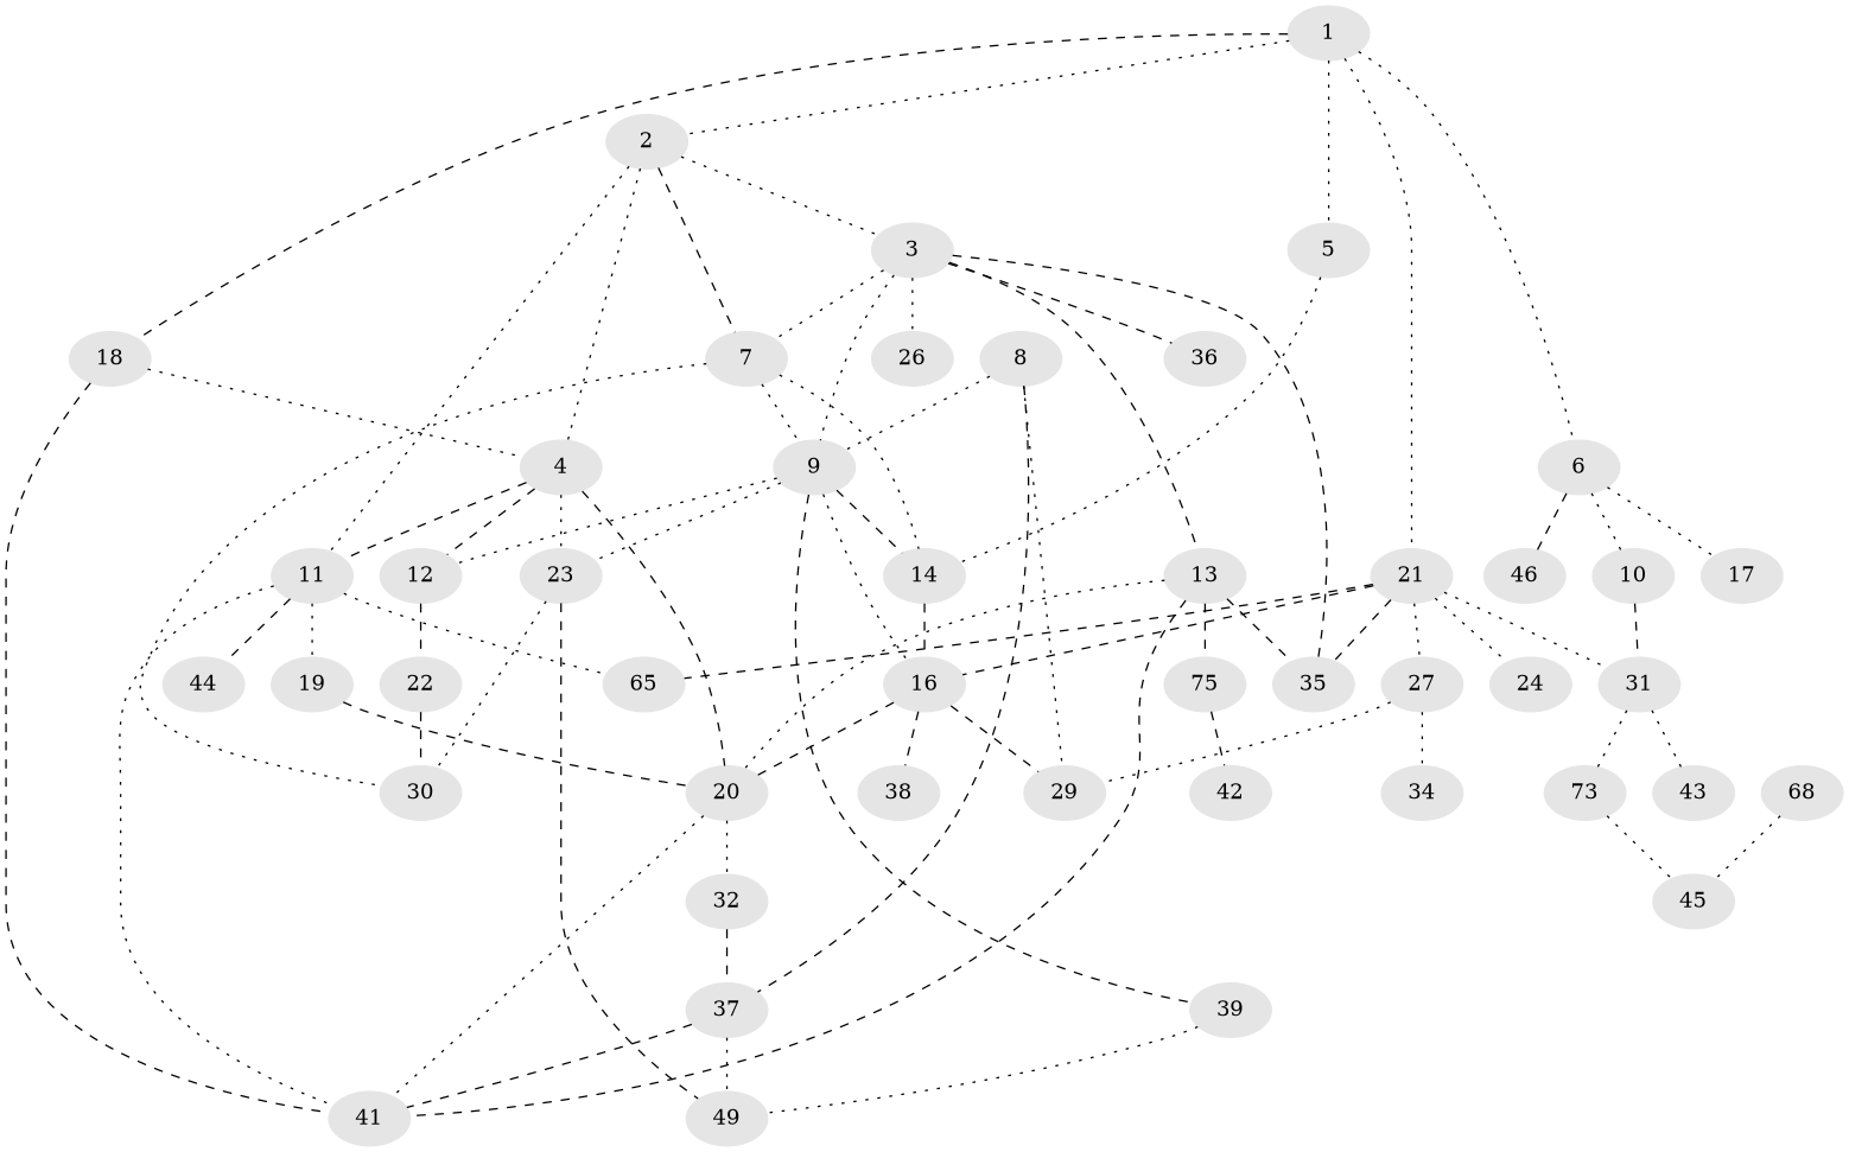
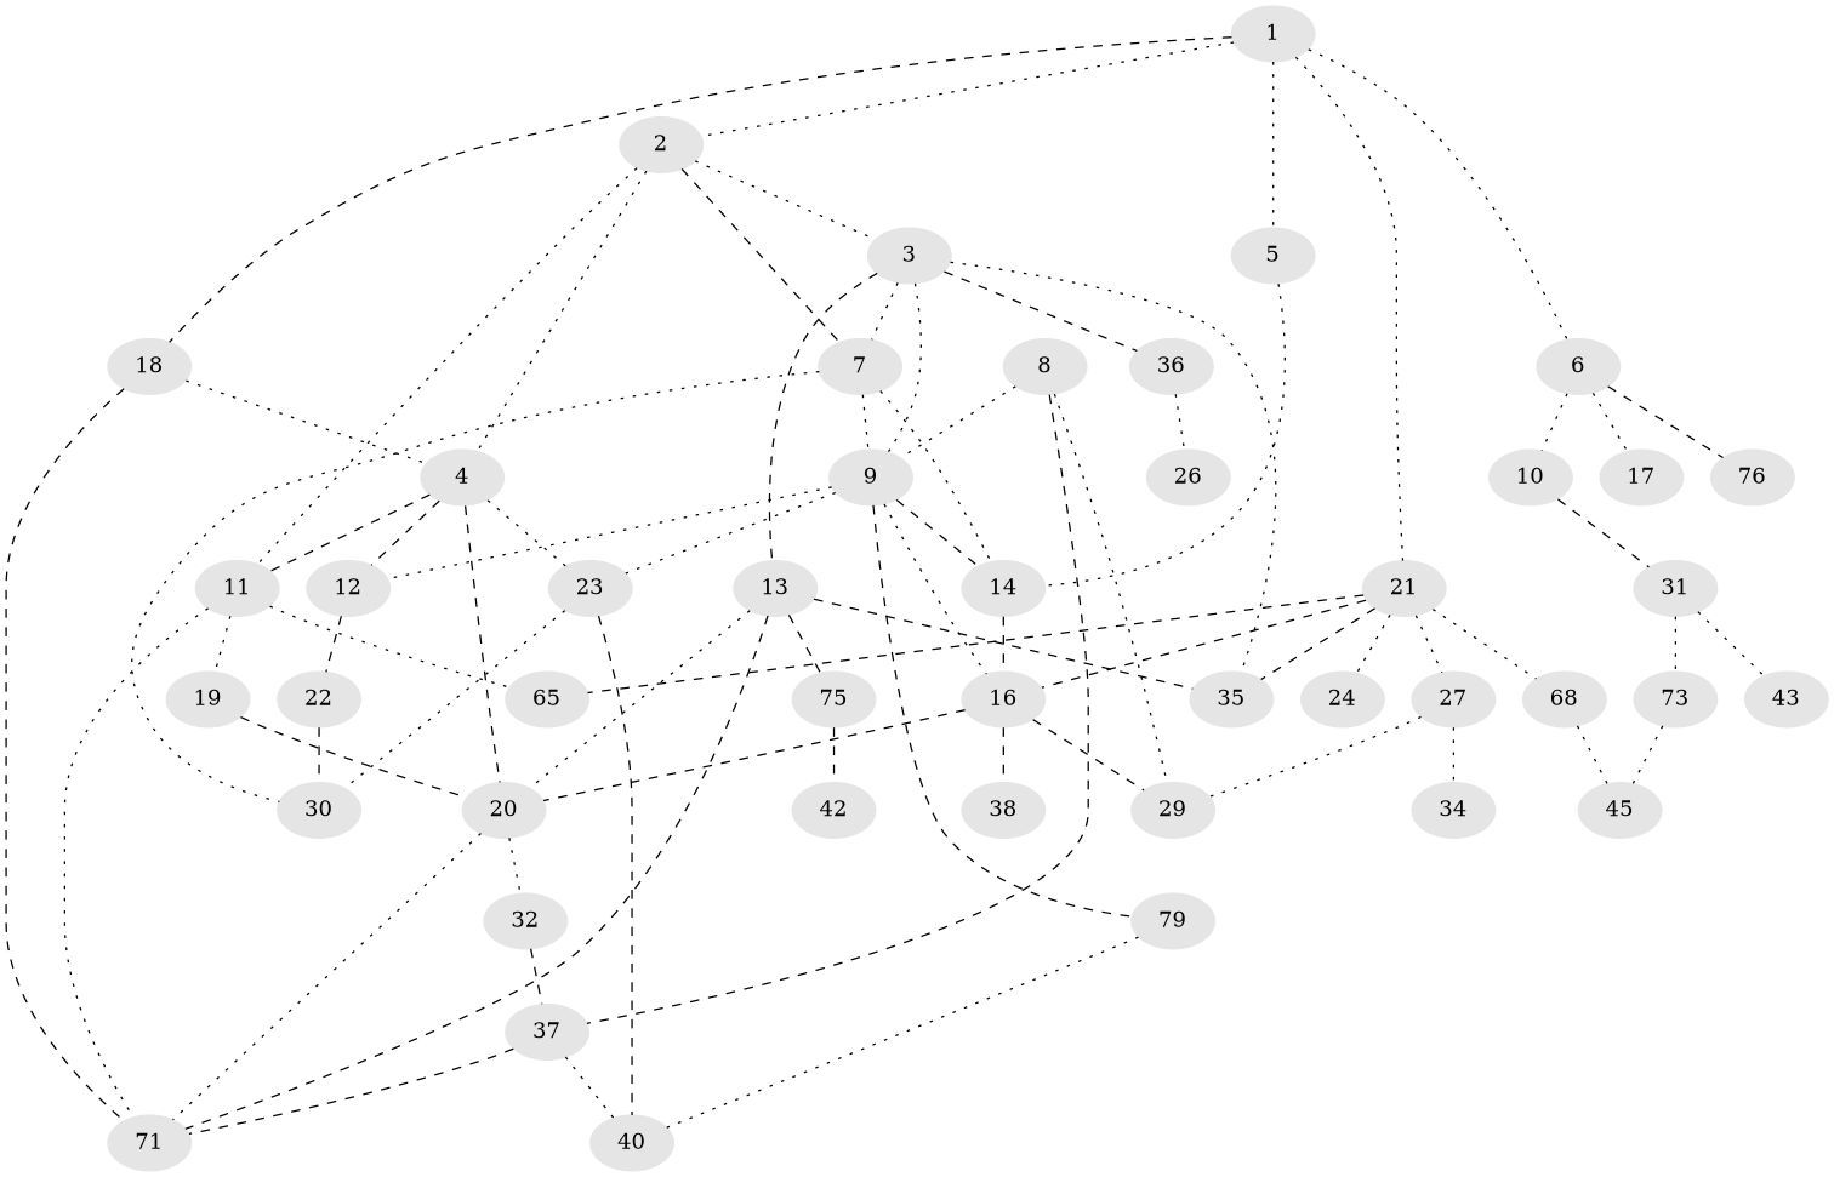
  graph {
    node [color=gray90 style=filled]
    edge [style=dotted weight=1.0]
    1
    2
    5
    6
    18
    21
    3
    4
    11
    7
    14
    10
    17
-   46
-   41
+   46 [label=76]
+   41 [label=71]
    35
    16
    n18 [label=65]
    24
    27
    n21 [label=68]
    9
    13
    26
    36
    12
    20
    23
    8
    29
    37
    19
-   44
    30
-   39
+   39 [label=79]
    n36 [label=75]
    22
    32
-   40 [label=49]
+   40
    31
    38
    n42 [label=73]
    43
    42
    34
    45
    1 -- 2
    1 -- 5
    1 -- 6
    1 -- 18 [style=dashed]
    1 -- 21
    2 -- 3
    2 -- 4 [weight=2.0]
    2 -- 11
    2 -- 7 [style=dashed]
    5 -- 14
    6 -- 10
    6 -- 17
    6 -- 46 [style=dashed]
    18 -- 4
    18 -- 41 [style=dashed weight=2.0]
    21 -- 35 [style=dashed]
    21 -- 16 [style=dashed]
    21 -- n18 [style=dashed]
    21 -- 24
    21 -- 27
-   21 -- 31
+   21 -- n21
    3 -- 7
-   3 -- 35 [style=dashed]
+   3 -- 35
    3 -- 9
    3 -- 13 [style=dashed]
-   3 -- 26
+   36 -- 26
    3 -- 36 [style=dashed]
    4 -- 11 [style=dashed]
    4 -- 12 [style=dashed]
    4 -- 20 [style=dashed]
    4 -- 23
    11 -- 41
    11 -- n18 [weight=2.0]
    11 -- 19 [weight=2.0]
-   11 -- 44 [style=dashed]
    7 -- 14
    7 -- 9
    7 -- 30
    14 -- 16 [style=dashed]
    10 -- 31 [style=dashed]
    16 -- 20 [style=dashed]
    16 -- 29 [style=dashed]
    16 -- 38 [style=dashed]
    27 -- 29
    27 -- 34
    n21 -- 45
    9 -- 14 [style=dashed]
    9 -- 16
    9 -- 12
    9 -- 23
    9 -- 39 [style=dashed]
    13 -- 41 [style=dashed]
    13 -- 35 [style=dashed]
    13 -- 20
    13 -- n36 [style=dashed weight=3.0]
    12 -- 22 [style=dashed weight=3.0]
    20 -- 41
    20 -- 32
    23 -- 30
    23 -- 40 [style=dashed]
    8 -- 9
    8 -- 29
    8 -- 37 [style=dashed]
    37 -- 41 [style=dashed]
    37 -- 40
    19 -- 20 [style=dashed]
    39 -- 40
    n36 -- 42 [style=dashed weight=2.0]
    22 -- 30 [style=dashed]
    32 -- 37 [style=dashed]
    31 -- n42
    31 -- 43
    n42 -- 45
  }
